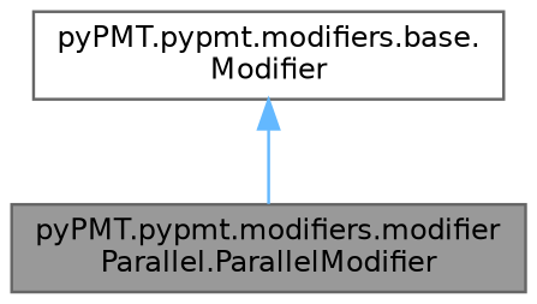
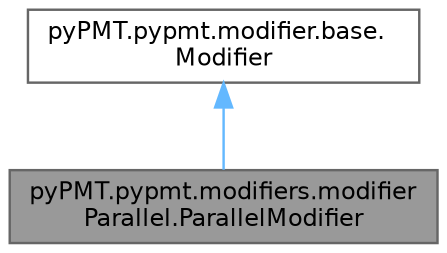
  digraph {
    node [color=gray40 fontname=Helvetica fontsize=10 shape=box style=filled]
    n1 [fillcolor=grey60 fontcolor=black height=0.2 label="pyPMT.pypmt.modifiers.modifier\lParallel.ParallelModifier" width=0.4]
-   n2 [fillcolor=white height=0.2 label="pyPMT.pypmt.modifiers.base.\lModifier" width=0.4]
+   n2 [fillcolor=white height=0.2 label="pyPMT.pypmt.modifier.base.\lModifier" width=0.4]
    n2 -> n1 [color=steelblue1 dir=back fontname=Helvetica fontsize=10 labelfontname=Helvetica labelfontsize=10 style=solid]
  }
